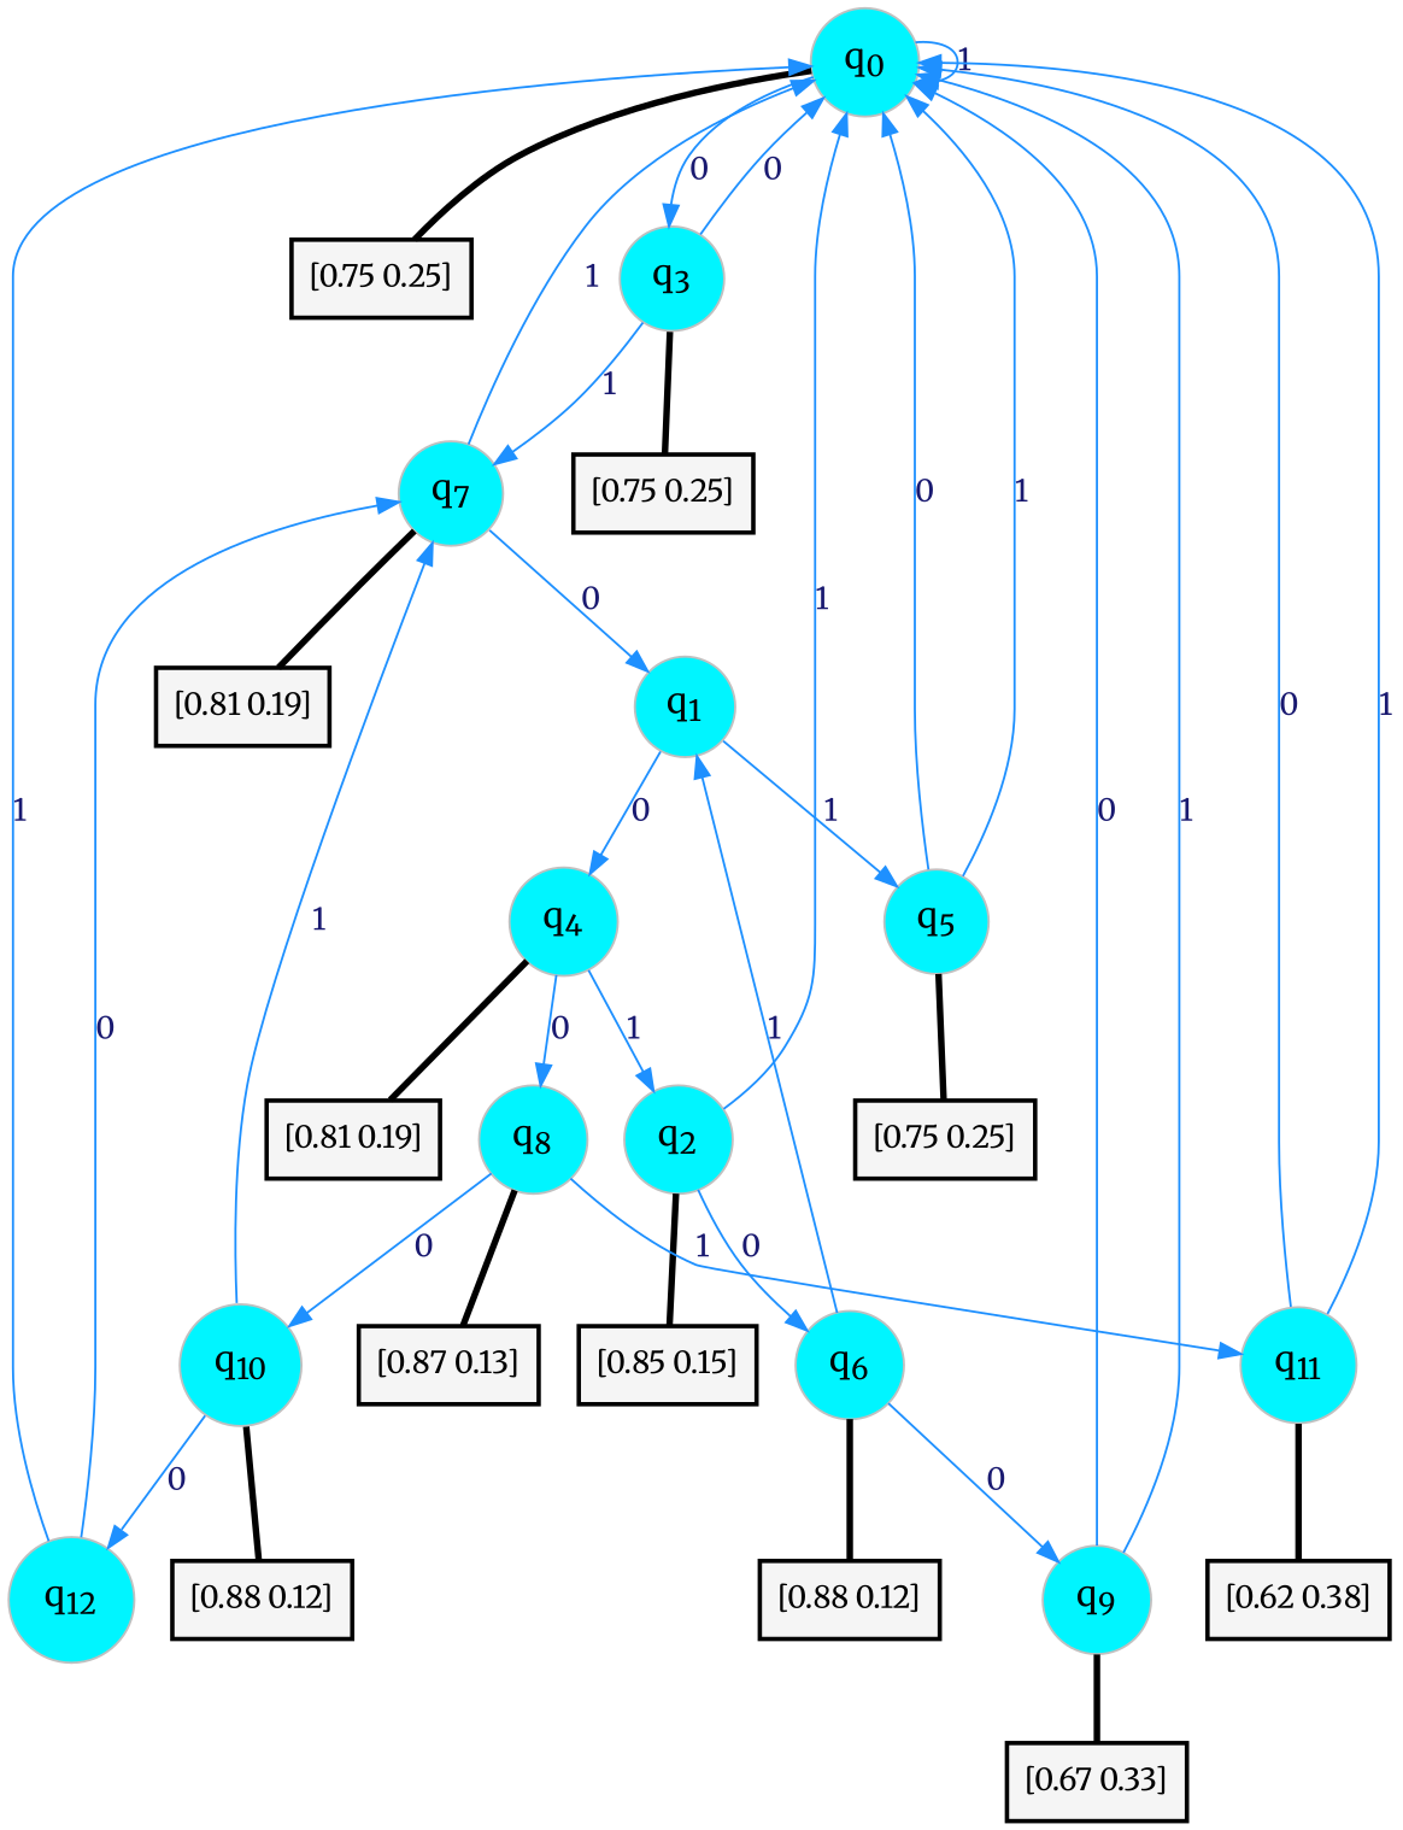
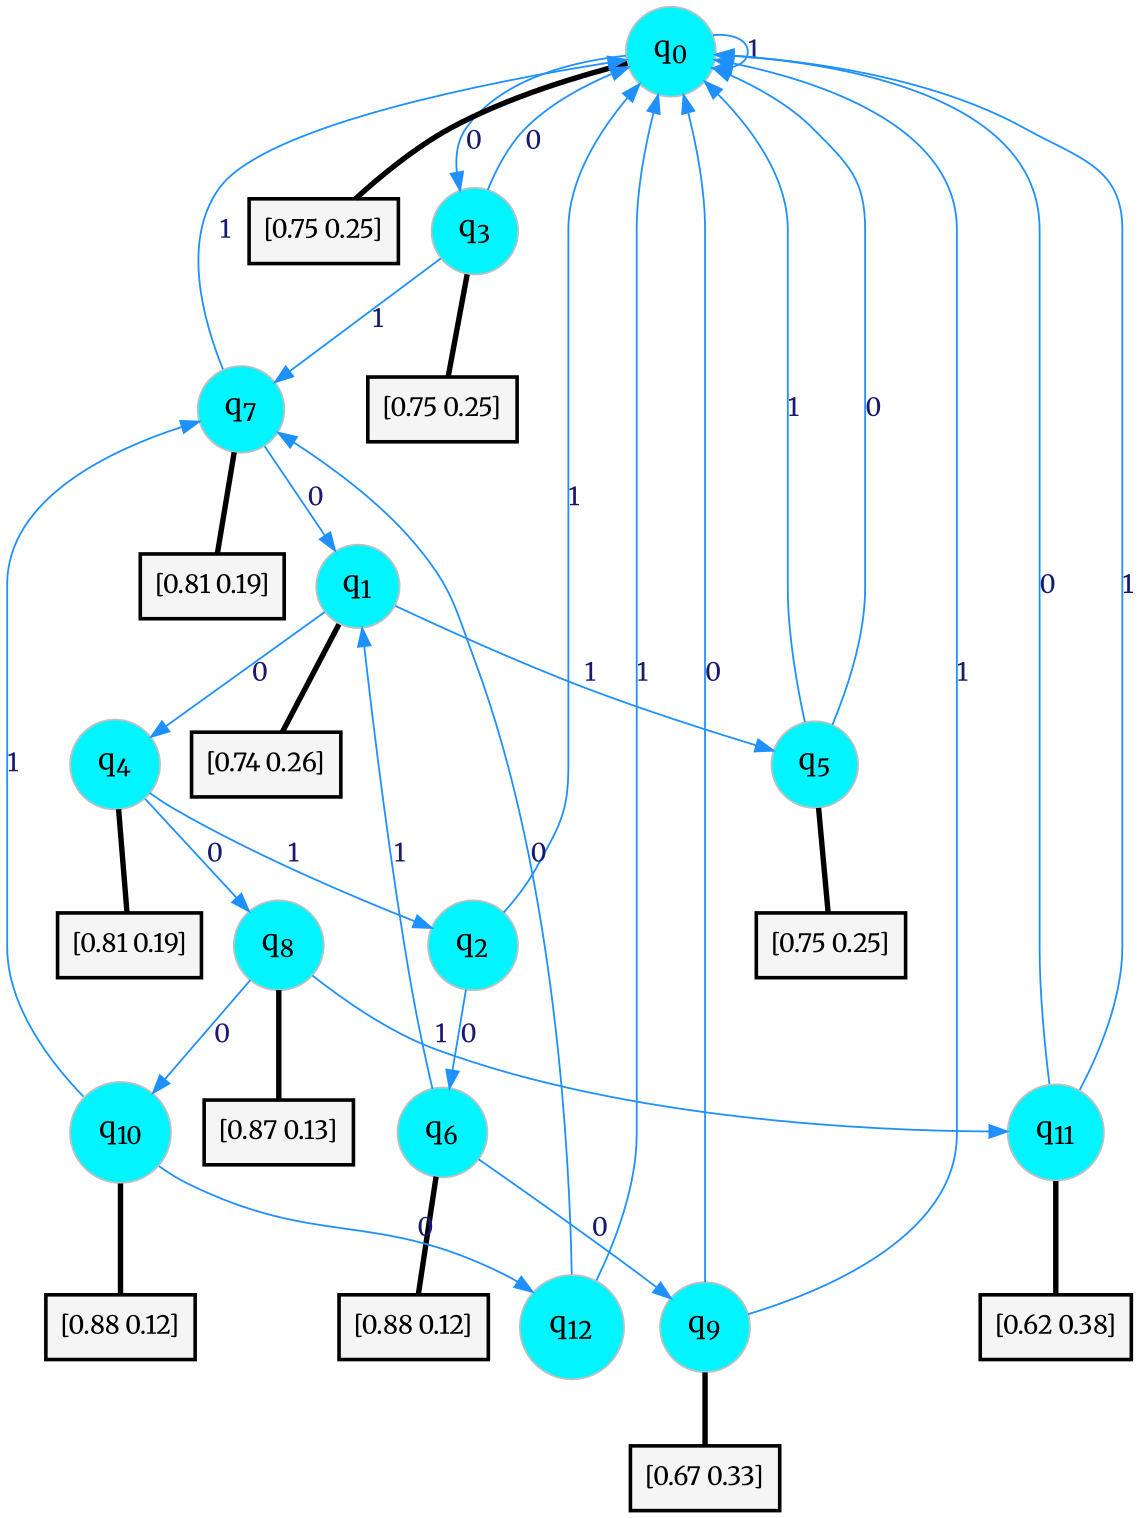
  digraph {
    fontname=Merriweather
    rankdir=TD
    node [color=gray fillcolor=turquoise1 fontcolor=black fontname=Merriweather fontsize=16 fontweight=bold shape=circle style=filled]
    edge [arrowsize=1 color=dodgerblue1 fontcolor=midnightblue fontname=Merriweather fontweight=bold penwidth=1 style=solid weight=20]
    n1 [label=<q<SUB>0</SUB>>]
    n2 [label=<q<SUB>3</SUB>>]
    n3 [color=black fillcolor=whitesmoke fontsize=14 label="[0.75 0.25]" penwidth=2 shape=box]
    n4 [label=<q<SUB>7</SUB>>]
    n5 [color=black fillcolor=whitesmoke fontsize=14 label="[0.75 0.25]" penwidth=2 shape=box]
    n6 [label=<q<SUB>1</SUB>>]
    n7 [label=<q<SUB>4</SUB>>]
    n8 [label=<q<SUB>5</SUB>>]
+   n9 [color=black fillcolor=whitesmoke fontsize=14 label="[0.74 0.26]" penwidth=2 shape=box]
    n10 [label=<q<SUB>2</SUB>>]
    n11 [label=<q<SUB>8</SUB>>]
    n12 [color=black fillcolor=whitesmoke fontsize=14 label="[0.81 0.19]" penwidth=2 shape=box]
    n13 [color=black fillcolor=whitesmoke fontsize=14 label="[0.75 0.25]" penwidth=2 shape=box]
    n14 [label=<q<SUB>6</SUB>>]
-   n15 [color=black fillcolor=whitesmoke fontsize=14 label="[0.85 0.15]" penwidth=2 shape=box]
    n16 [label=<q<SUB>9</SUB>>]
    n17 [color=black fillcolor=whitesmoke fontsize=14 label="[0.88 0.12]" penwidth=2 shape=box]
    n18 [color=black fillcolor=whitesmoke fontsize=14 label="[0.81 0.19]" penwidth=2 shape=box]
    n19 [label=<q<SUB>10</SUB>>]
    n20 [label=<q<SUB>11</SUB>>]
    n21 [color=black fillcolor=whitesmoke fontsize=14 label="[0.87 0.13]" penwidth=2 shape=box]
    n22 [color=black fillcolor=whitesmoke fontsize=14 label="[0.67 0.33]" penwidth=2 shape=box]
    n23 [label=<q<SUB>12</SUB>>]
    n24 [color=black fillcolor=whitesmoke fontsize=14 label="[0.88 0.12]" penwidth=2 shape=box]
    n25 [color=black fillcolor=whitesmoke fontsize=14 label="[0.62 0.38]" penwidth=2 shape=box]
    n1 -> n1 [label=1]
    n1 -> n2 [label=0]
    n1 -> n3 [arrowhead=none color=black penwidth=3]
    n2 -> n1 [label=0]
    n2 -> n4 [label=1]
    n2 -> n5 [arrowhead=none color=black penwidth=3]
    n4 -> n1 [label=1]
    n4 -> n6 [label=0]
    n4 -> n18 [arrowhead=none color=black penwidth=3]
    n6 -> n7 [label=0]
    n6 -> n8 [label=1]
+   n6 -> n9 [arrowhead=none color=black penwidth=3]
    n7 -> n10 [label=1]
    n7 -> n11 [label=0]
    n7 -> n12 [arrowhead=none color=black penwidth=3]
    n8 -> n1 [label=0]
    n8 -> n1 [label=1]
    n8 -> n13 [arrowhead=none color=black penwidth=3]
    n10 -> n1 [label=1]
    n10 -> n14 [label=0]
-   n10 -> n15 [arrowhead=none color=black penwidth=3]
    n11 -> n19 [label=0]
    n11 -> n20 [label=1]
    n11 -> n21 [arrowhead=none color=black penwidth=3]
    n14 -> n6 [label=1]
    n14 -> n16 [label=0]
    n14 -> n17 [arrowhead=none color=black penwidth=3]
    n16 -> n1 [label=0]
    n16 -> n1 [label=1]
    n16 -> n22 [arrowhead=none color=black penwidth=3]
    n19 -> n4 [label=1]
    n19 -> n23 [label=0]
    n19 -> n24 [arrowhead=none color=black penwidth=3]
    n20 -> n1 [label=0]
    n20 -> n1 [label=1]
    n20 -> n25 [arrowhead=none color=black penwidth=3]
    n23 -> n1 [label=1]
    n23 -> n4 [label=0]
  }
